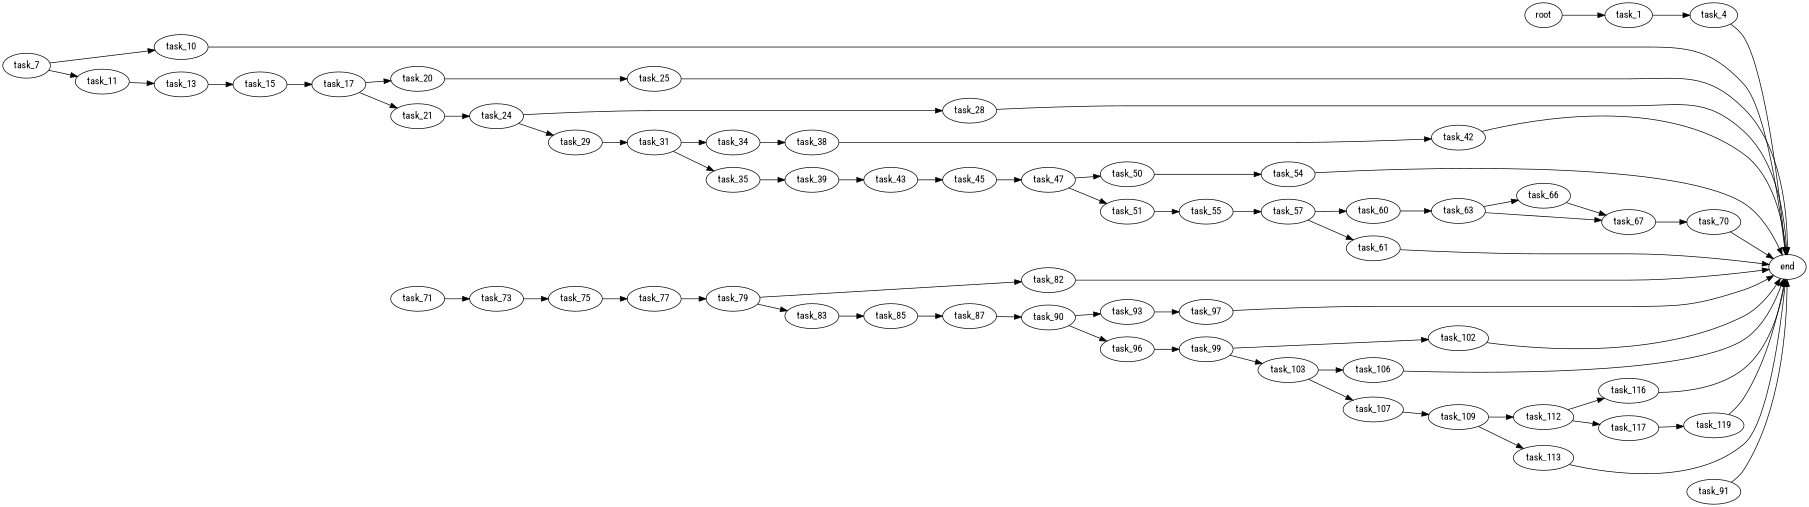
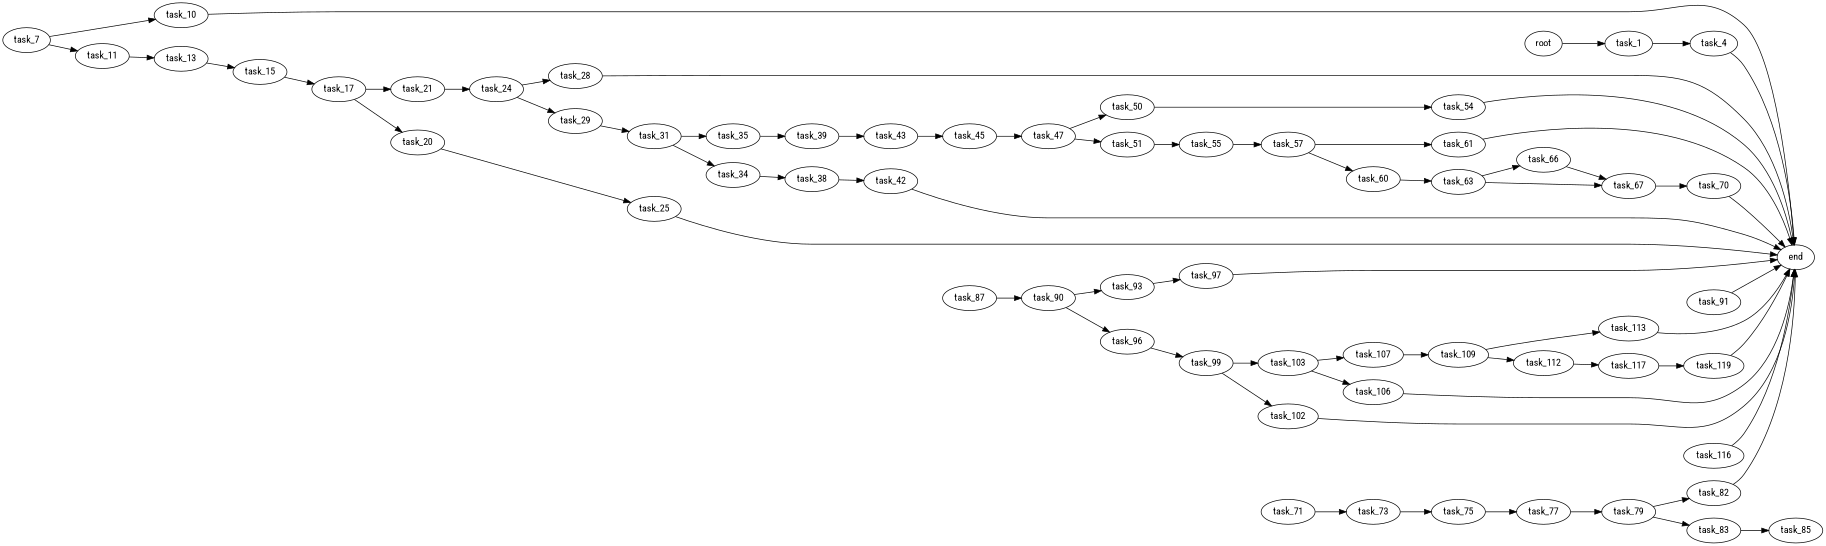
  digraph {
    fontname="Roboto Condensed"
    rankdir=LR
    node [fontname="Roboto Condensed"]
    edge [fontname="Roboto Condensed"]
    root
    task_1
    task_4
    end
    task_7
    task_10
    task_11
    task_13
    task_15
    task_17
    task_20
    task_21
    task_25
    task_24
    task_28
    task_29
    task_31
    task_34
    task_35
    task_38
    task_39
    task_42
    task_43
    task_45
    task_47
    task_50
    task_51
    task_54
    task_55
    task_57
    task_60
    task_61
    task_63
    task_66
    task_67
    task_70
    task_71
    task_73
    task_75
    task_77
    task_79
    task_82
    task_83
    task_85
    task_87
    task_90
    task_93
    task_96
    task_91
    task_97
    task_99
    task_102
    task_103
    task_106
    task_107
    task_109
    task_112
    task_113
    task_116
    task_117
    task_119
    root -> task_1
    task_1 -> task_4
    task_4 -> end
    task_7 -> task_10
    task_7 -> task_11
    task_10 -> end
    task_11 -> task_13
    task_13 -> task_15
    task_15 -> task_17
    task_17 -> task_20
    task_17 -> task_21
    task_20 -> task_25
    task_21 -> task_24
    task_25 -> end
    task_24 -> task_28
    task_24 -> task_29
    task_28 -> end
    task_29 -> task_31
    task_31 -> task_34
    task_31 -> task_35
    task_34 -> task_38
    task_35 -> task_39
    task_38 -> task_42
    task_39 -> task_43
    task_42 -> end
    task_43 -> task_45
    task_45 -> task_47
    task_47 -> task_50
    task_47 -> task_51
    task_50 -> task_54
    task_51 -> task_55
    task_54 -> end
    task_55 -> task_57
    task_57 -> task_60
    task_57 -> task_61
    task_60 -> task_63
    task_61 -> end
    task_63 -> task_66
    task_63 -> task_67
    task_66 -> task_67
    task_67 -> task_70
    task_70 -> end
    task_71 -> task_73
    task_73 -> task_75
    task_75 -> task_77
    task_77 -> task_79
    task_79 -> task_82
    task_79 -> task_83
    task_82 -> end
    task_83 -> task_85
-   task_85 -> task_87
    task_87 -> task_90
    task_90 -> task_93
    task_90 -> task_96
    task_93 -> task_97
    task_96 -> task_99
    task_91 -> end
    task_97 -> end
    task_99 -> task_102
    task_99 -> task_103
    task_102 -> end
    task_103 -> task_106
    task_103 -> task_107
    task_106 -> end
    task_107 -> task_109
    task_109 -> task_112
    task_109 -> task_113
-   task_112 -> task_116
    task_112 -> task_117
    task_113 -> end
    task_116 -> end
    task_117 -> task_119
    task_119 -> end
  }
